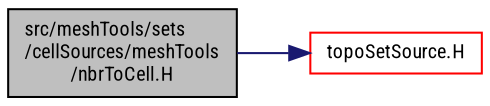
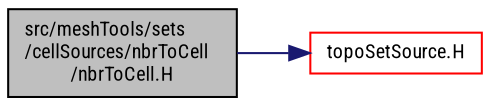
  digraph {
    rankdir=LR
    fontname="Roboto Condensed"
    node [fontname="Roboto Condensed" fontsize=10 shape=record]
-   n1 [color=black fillcolor=grey75 fontcolor=black height=0.2 label="src/meshTools/sets\l/cellSources/meshTools\l/nbrToCell.H" style=filled width=0.4]
+   n1 [color=black fillcolor=grey75 fontcolor=black height=0.2 label="src/meshTools/sets\l/cellSources/nbrToCell\l/nbrToCell.H" style=filled width=0.4]
    n2 [color=red height=0.2 label="topoSetSource.H" width=0.4]
    n1 -> n2 [color=midnightblue fontname="Roboto Condensed" fontsize=10 labelfontname=Helvetica labelfontsize=10 style=solid]
  }
